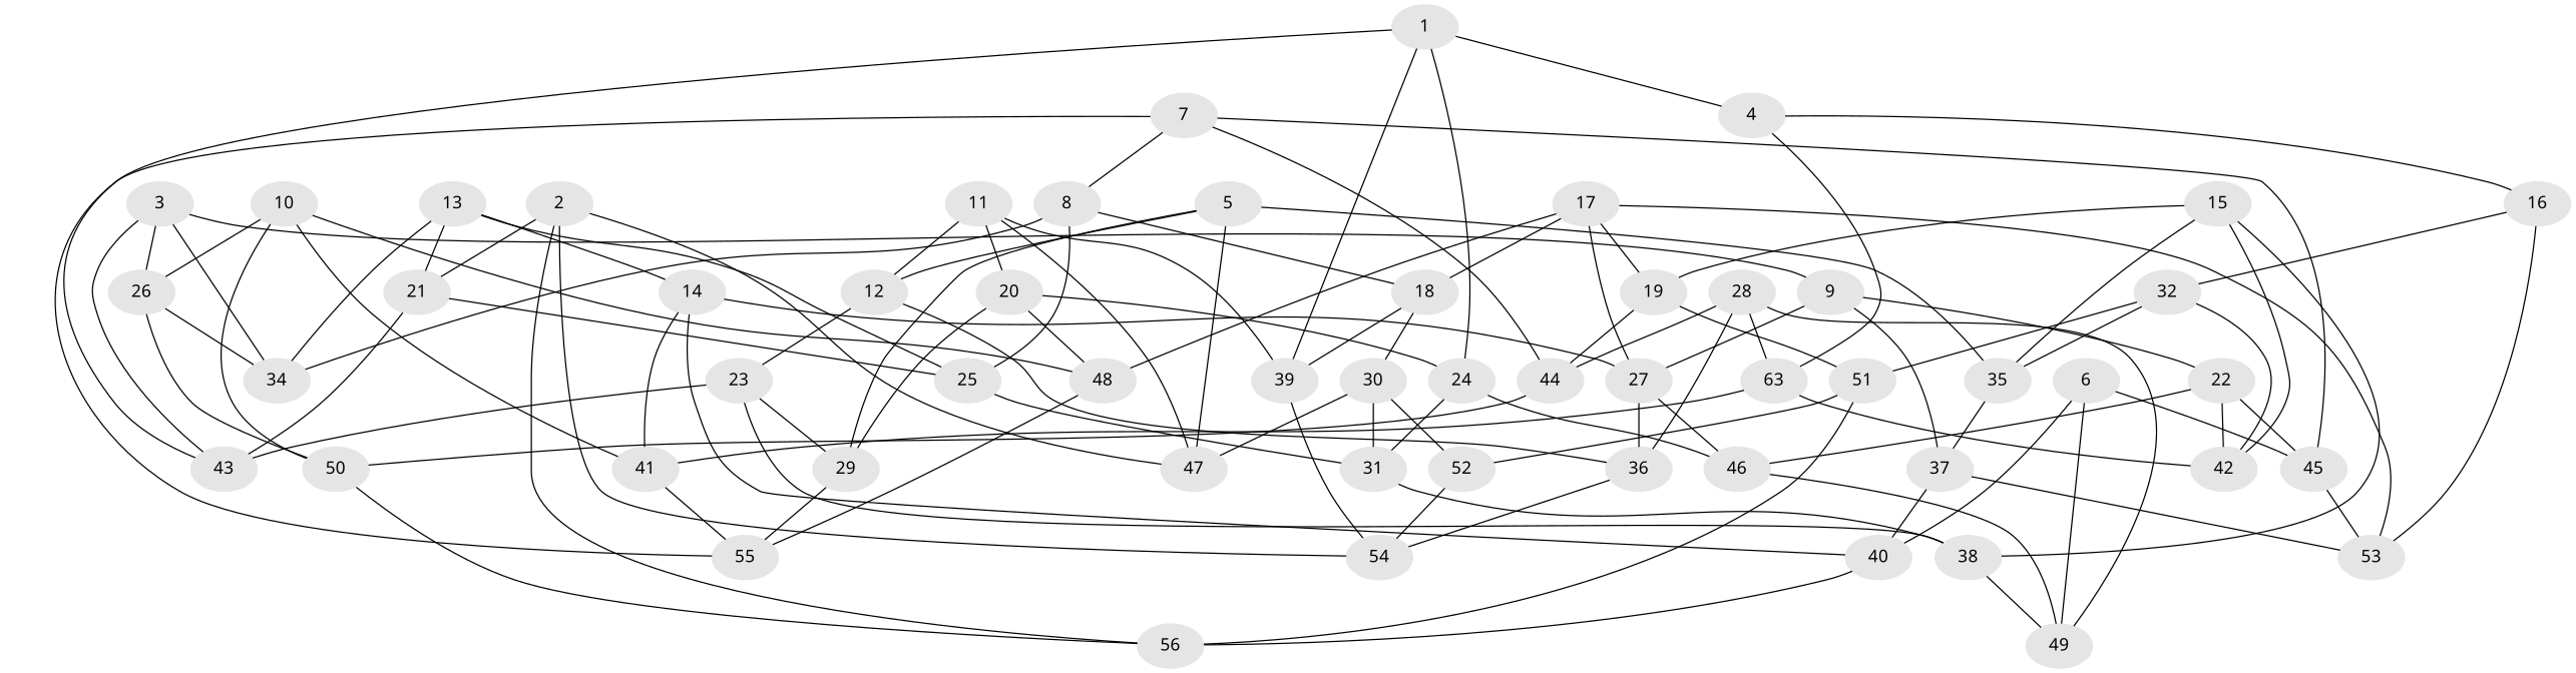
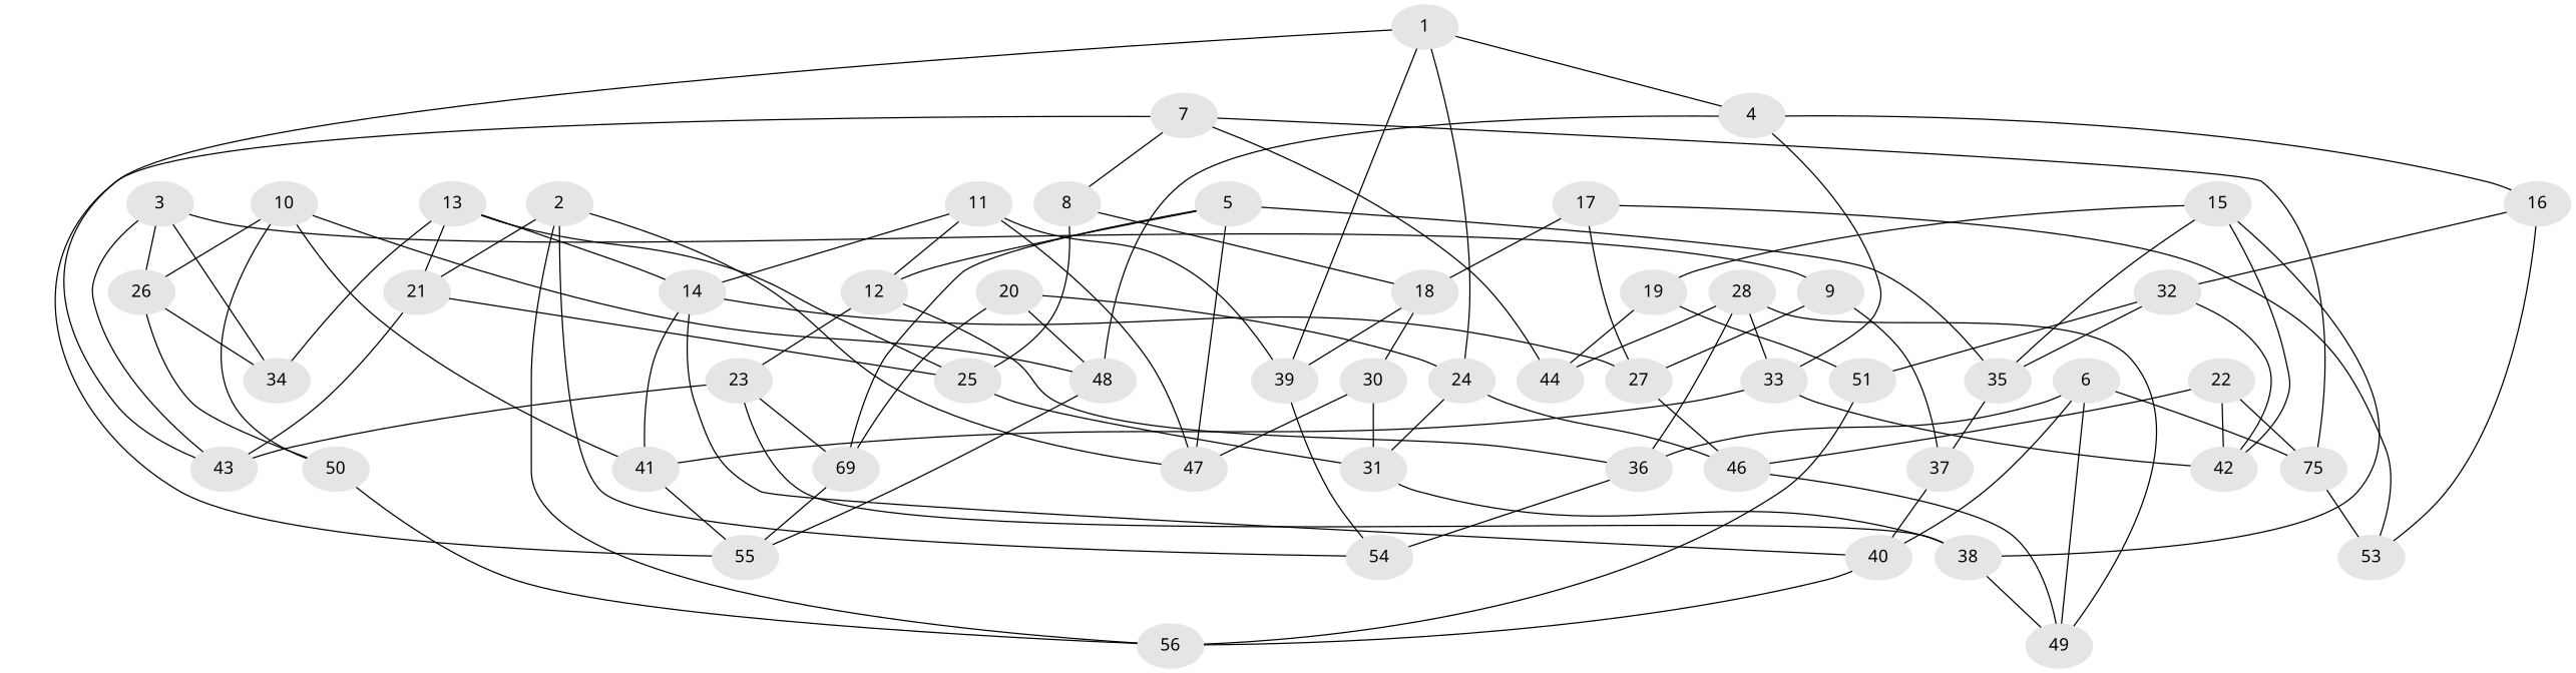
  graph {
    fontname="Noto Sans"
    node [color=gray90 fontname="Noto Sans" style=filled]
    edge [fontname="Noto Sans"]
    1
    4
    24
    39
    43
    16
-   33 [label=63]
+   33
    48
    46
    31
    54
    2
    21
    47
    56
    25
    3
    9
    26
    34
    22
    27
    37
    50
    32
    53
    41
    42
    55
    5
    12
-   29
+   29 [label=69]
    35
    36
    23
    6
    40
-   45
+   45 [label=75]
    49
    7
    8
    44
    18
    30
    10
    11
    20
    38
    13
    14
    15
    19
    51
-   52
    17
    28
    1 -- 4
    1 -- 24
    1 -- 39
    1 -- 43
    4 -- 16
    4 -- 33
-   17 -- 48
+   4 -- 48
    24 -- 46
    24 -- 31
    39 -- 54
    16 -- 32
    16 -- 53
    33 -- 41
    33 -- 42
    48 -- 55
    46 -- 49
    31 -- 38
    2 -- 54
    2 -- 21
    2 -- 47
    2 -- 56
    21 -- 43
    21 -- 25
    25 -- 31
    3 -- 43
    3 -- 9
    3 -- 26
    3 -- 34
-   9 -- 22
    9 -- 27
    9 -- 37
    26 -- 34
    26 -- 50
    22 -- 46
    22 -- 42
    22 -- 45
    27 -- 46
-   37 -- 53
    37 -- 40
    50 -- 56
    32 -- 42
    32 -- 35
    32 -- 51
    41 -- 55
    5 -- 47
    5 -- 12
    5 -- 29
    5 -- 35
    12 -- 36
    12 -- 23
    29 -- 55
    35 -- 37
    36 -- 54
    23 -- 43
    23 -- 29
    23 -- 38
-   27 -- 36
+   6 -- 36
    6 -- 40
    6 -- 45
    6 -- 49
    40 -- 56
    45 -- 53
    7 -- 55
    7 -- 45
    7 -- 8
    7 -- 44
    8 -- 25
-   8 -- 34
    8 -- 18
-   44 -- 50
    18 -- 39
    18 -- 30
    30 -- 31
    30 -- 47
-   30 -- 52
    10 -- 48
    10 -- 26
    10 -- 50
    10 -- 41
    11 -- 39
    11 -- 47
    11 -- 12
-   11 -- 20
+   11 -- 14
    20 -- 24
    20 -- 48
    20 -- 29
    38 -- 49
    13 -- 21
    13 -- 25
    13 -- 34
    13 -- 14
    14 -- 27
    14 -- 41
    14 -- 40
    15 -- 42
    15 -- 35
    15 -- 38
    15 -- 19
    19 -- 44
    19 -- 51
    51 -- 56
-   51 -- 52
-   52 -- 54
    17 -- 27
    17 -- 53
    17 -- 18
-   17 -- 19
    28 -- 33
    28 -- 36
    28 -- 49
    28 -- 44
  }
